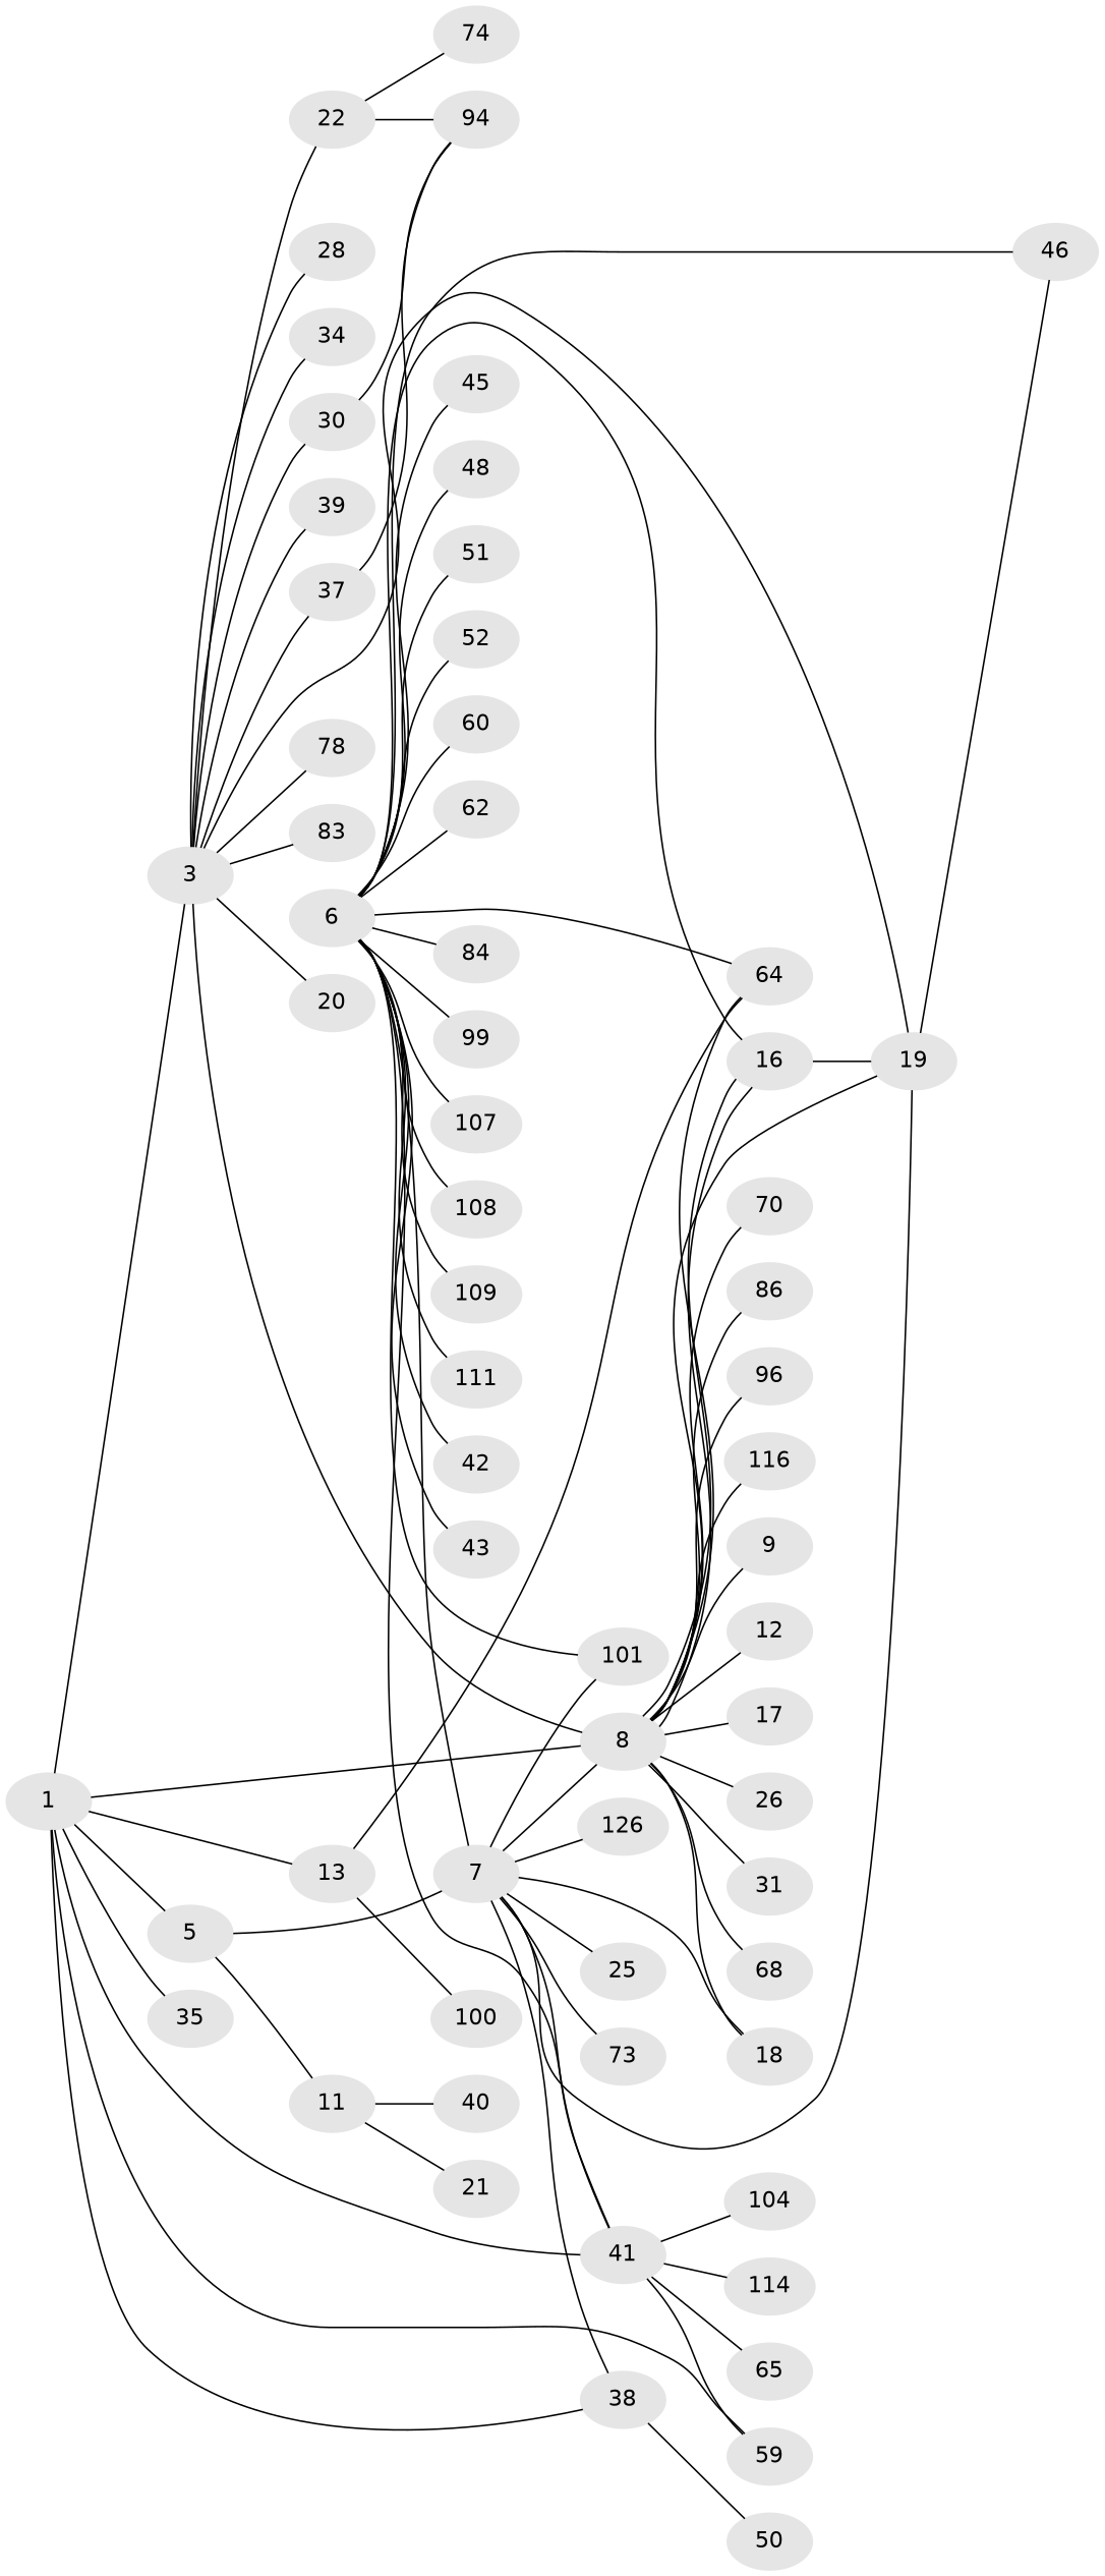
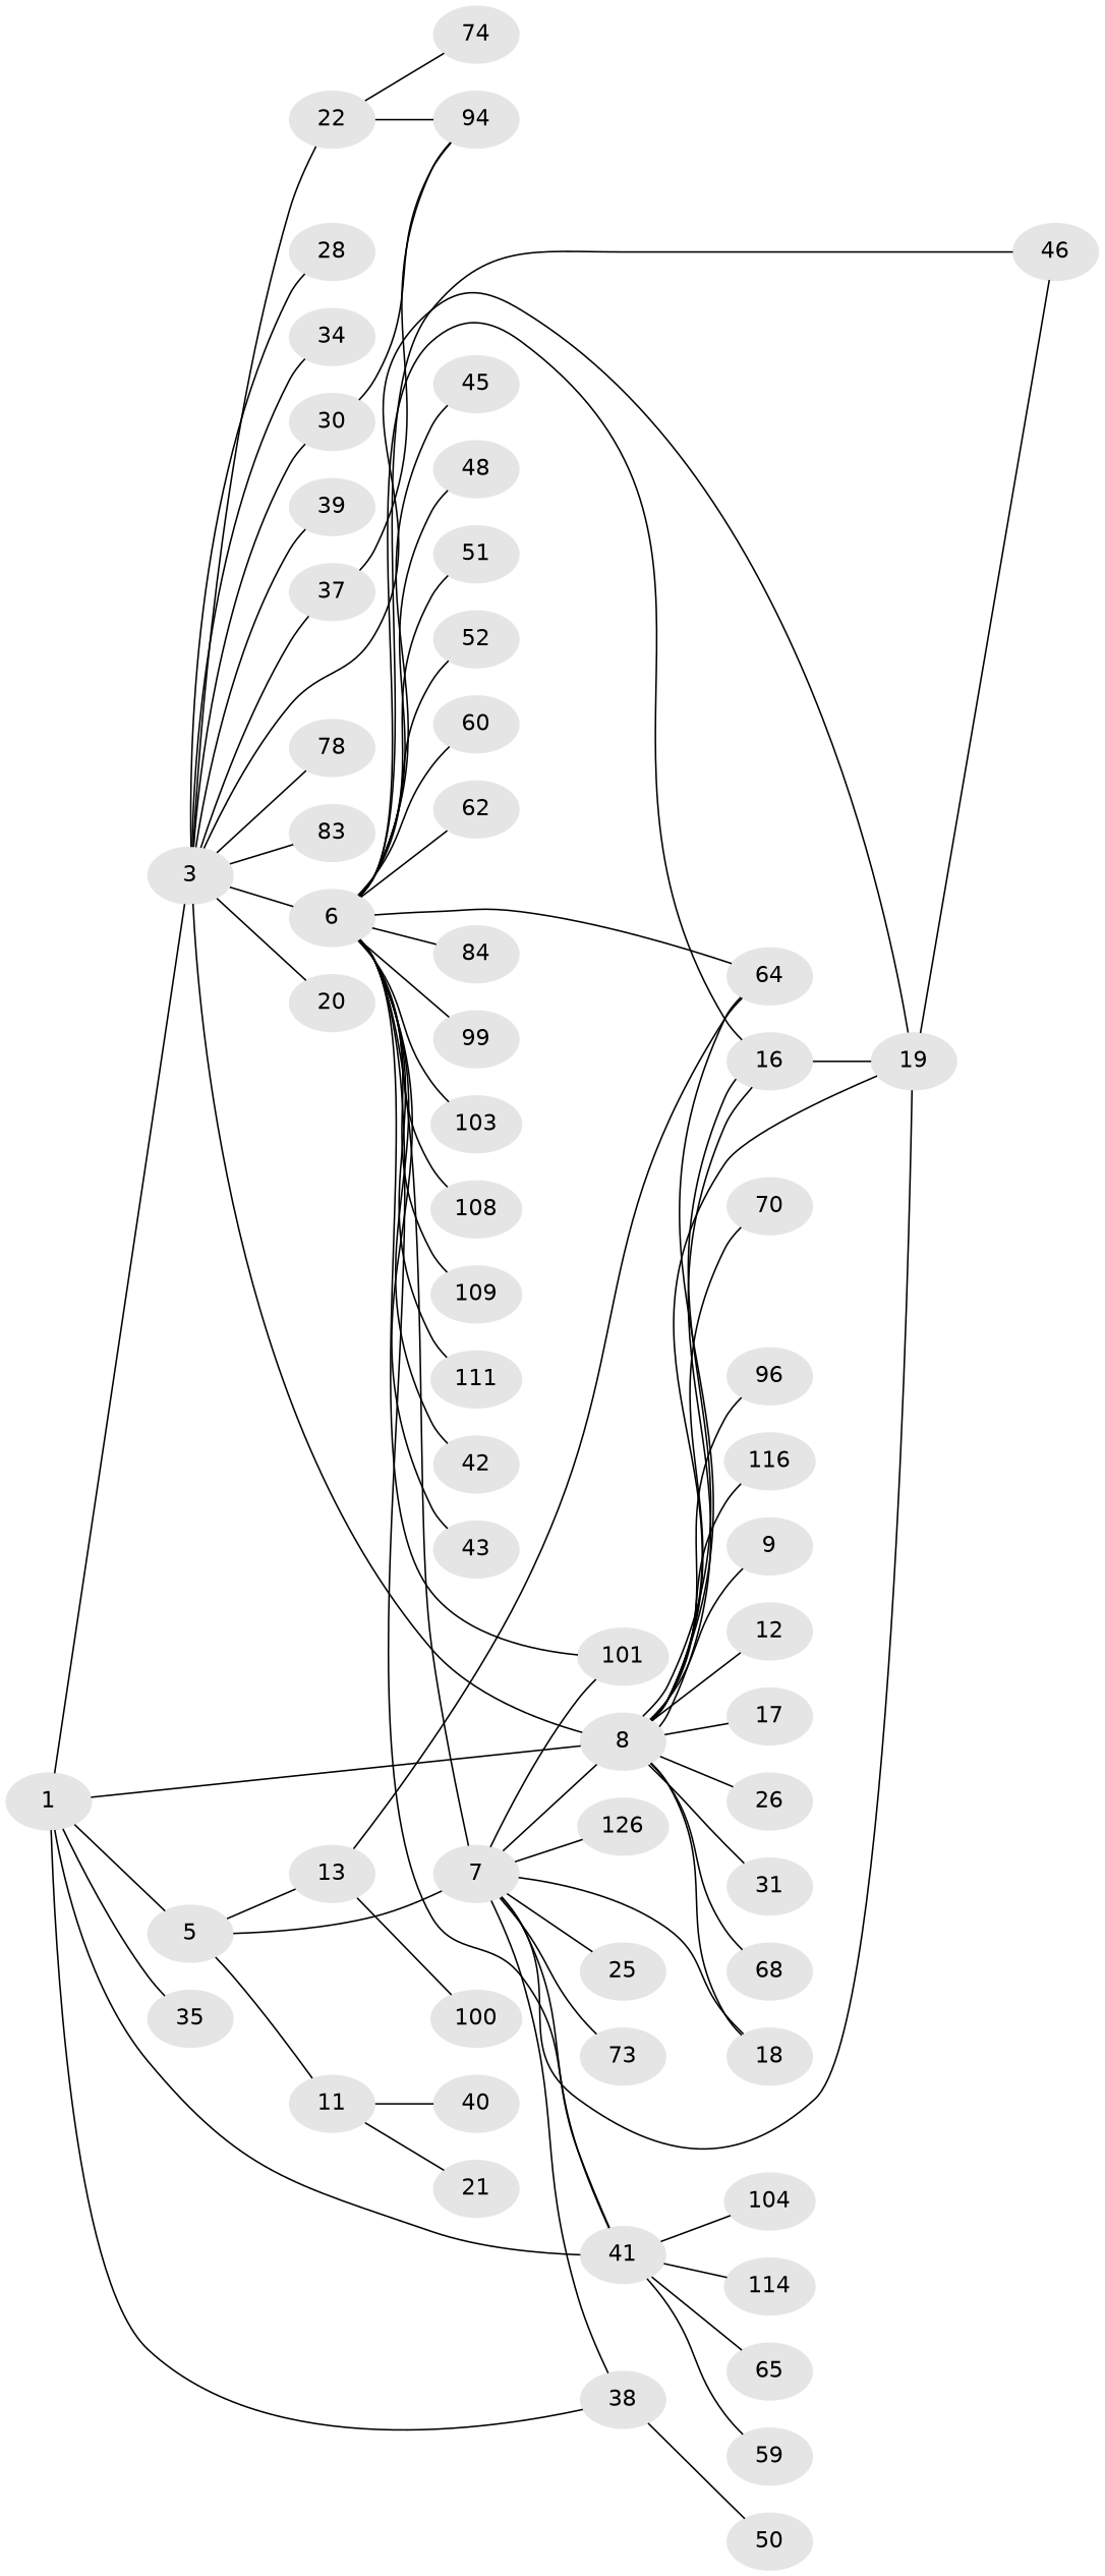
  graph {
    fontname="DejaVu Sans"
    rankdir=LR
    node [color=gray90 fontname="DejaVu Sans" style=filled]
    edge [fontname="DejaVu Sans"]
    1 [super="+2+57+53+15"]
    3 [super="+24+33+4+29+121+89+77+102"]
    5
    8 [super="+67+14+49+91+113+75+97+90+110+95+44"]
    13
    35
    38 [super="+106+123+112"]
    41
    59 [super="+118+76"]
    6 [super="+23+10"]
    19 [super="+27+36"]
    20 [super="+58"]
    22 [super="+61+117+98"]
    28
    30 [super="+55"]
    34
    37
    39
    78
    83
    7
    11 [super="+94"]
    16 [super="+56"]
    64 [super="+81"]
    18
    9 [super="+125"]
    12
    17
    26
    31 [super="+105"]
    68
    70
-   86
    96
    116 [super="+124"]
    100
    50
    65
    104
    114
    42 [super="+79"]
    43
    45 [super="+63"]
    46 [super="+119"]
    48
    51
    52
    60
    62
    84
    99
    101
-   103 [label=107]
+   103
    108
    109
    111
    n57 [label=94 super="+88"]
    74
    25
    73
    126
    21
    40
    1 -- 3 [weight=3]
    1 -- 5
    1 -- 8 [weight=6]
-   1 -- 13
+   5 -- 13
    1 -- 35
    1 -- 38
    1 -- 41
-   1 -- 59
    3 -- 8 [weight=3]
+   3 -- 6 [weight=2]
    3 -- 19
    3 -- 20
    3 -- 22
    3 -- 28
    3 -- 30
    3 -- 34
    3 -- 37
    3 -- 39
    3 -- 78
    3 -- 83
    5 -- 7
    5 -- 11
    8 -- 19
    8 -- 16
    8 -- 16
    8 -- 64
    8 -- 18
    8 -- 9
    8 -- 12
    8 -- 17
    8 -- 26
    8 -- 31
    8 -- 68
    8 -- 70
-   8 -- 86
    8 -- 96
    8 -- 116
    13 -- 64
    13 -- 100
    38 -- 50
    41 -- 59
    41 -- 65
    41 -- 104
    41 -- 114
    6 -- 41
    6 -- 7
    6 -- 16
    6 -- 64
    6 -- 42
    6 -- 43
    6 -- 45
    6 -- 46 [weight=2]
    6 -- 48
    6 -- 51
    6 -- 52
    6 -- 60
    6 -- 62
    6 -- 84
    6 -- 99
    6 -- 101
    6 -- 103
    6 -- 108
    6 -- 109
    6 -- 111
    19 -- 46
    22 -- n57
    22 -- 74
    30 -- n57
    37 -- n57
    7 -- 8
    7 -- 38
    7 -- 41
    7 -- 19
    7 -- 18
    7 -- 101
    7 -- 25
    7 -- 73
    7 -- 126
    11 -- 21
    11 -- 40
    16 -- 19 [weight=2]
  }
